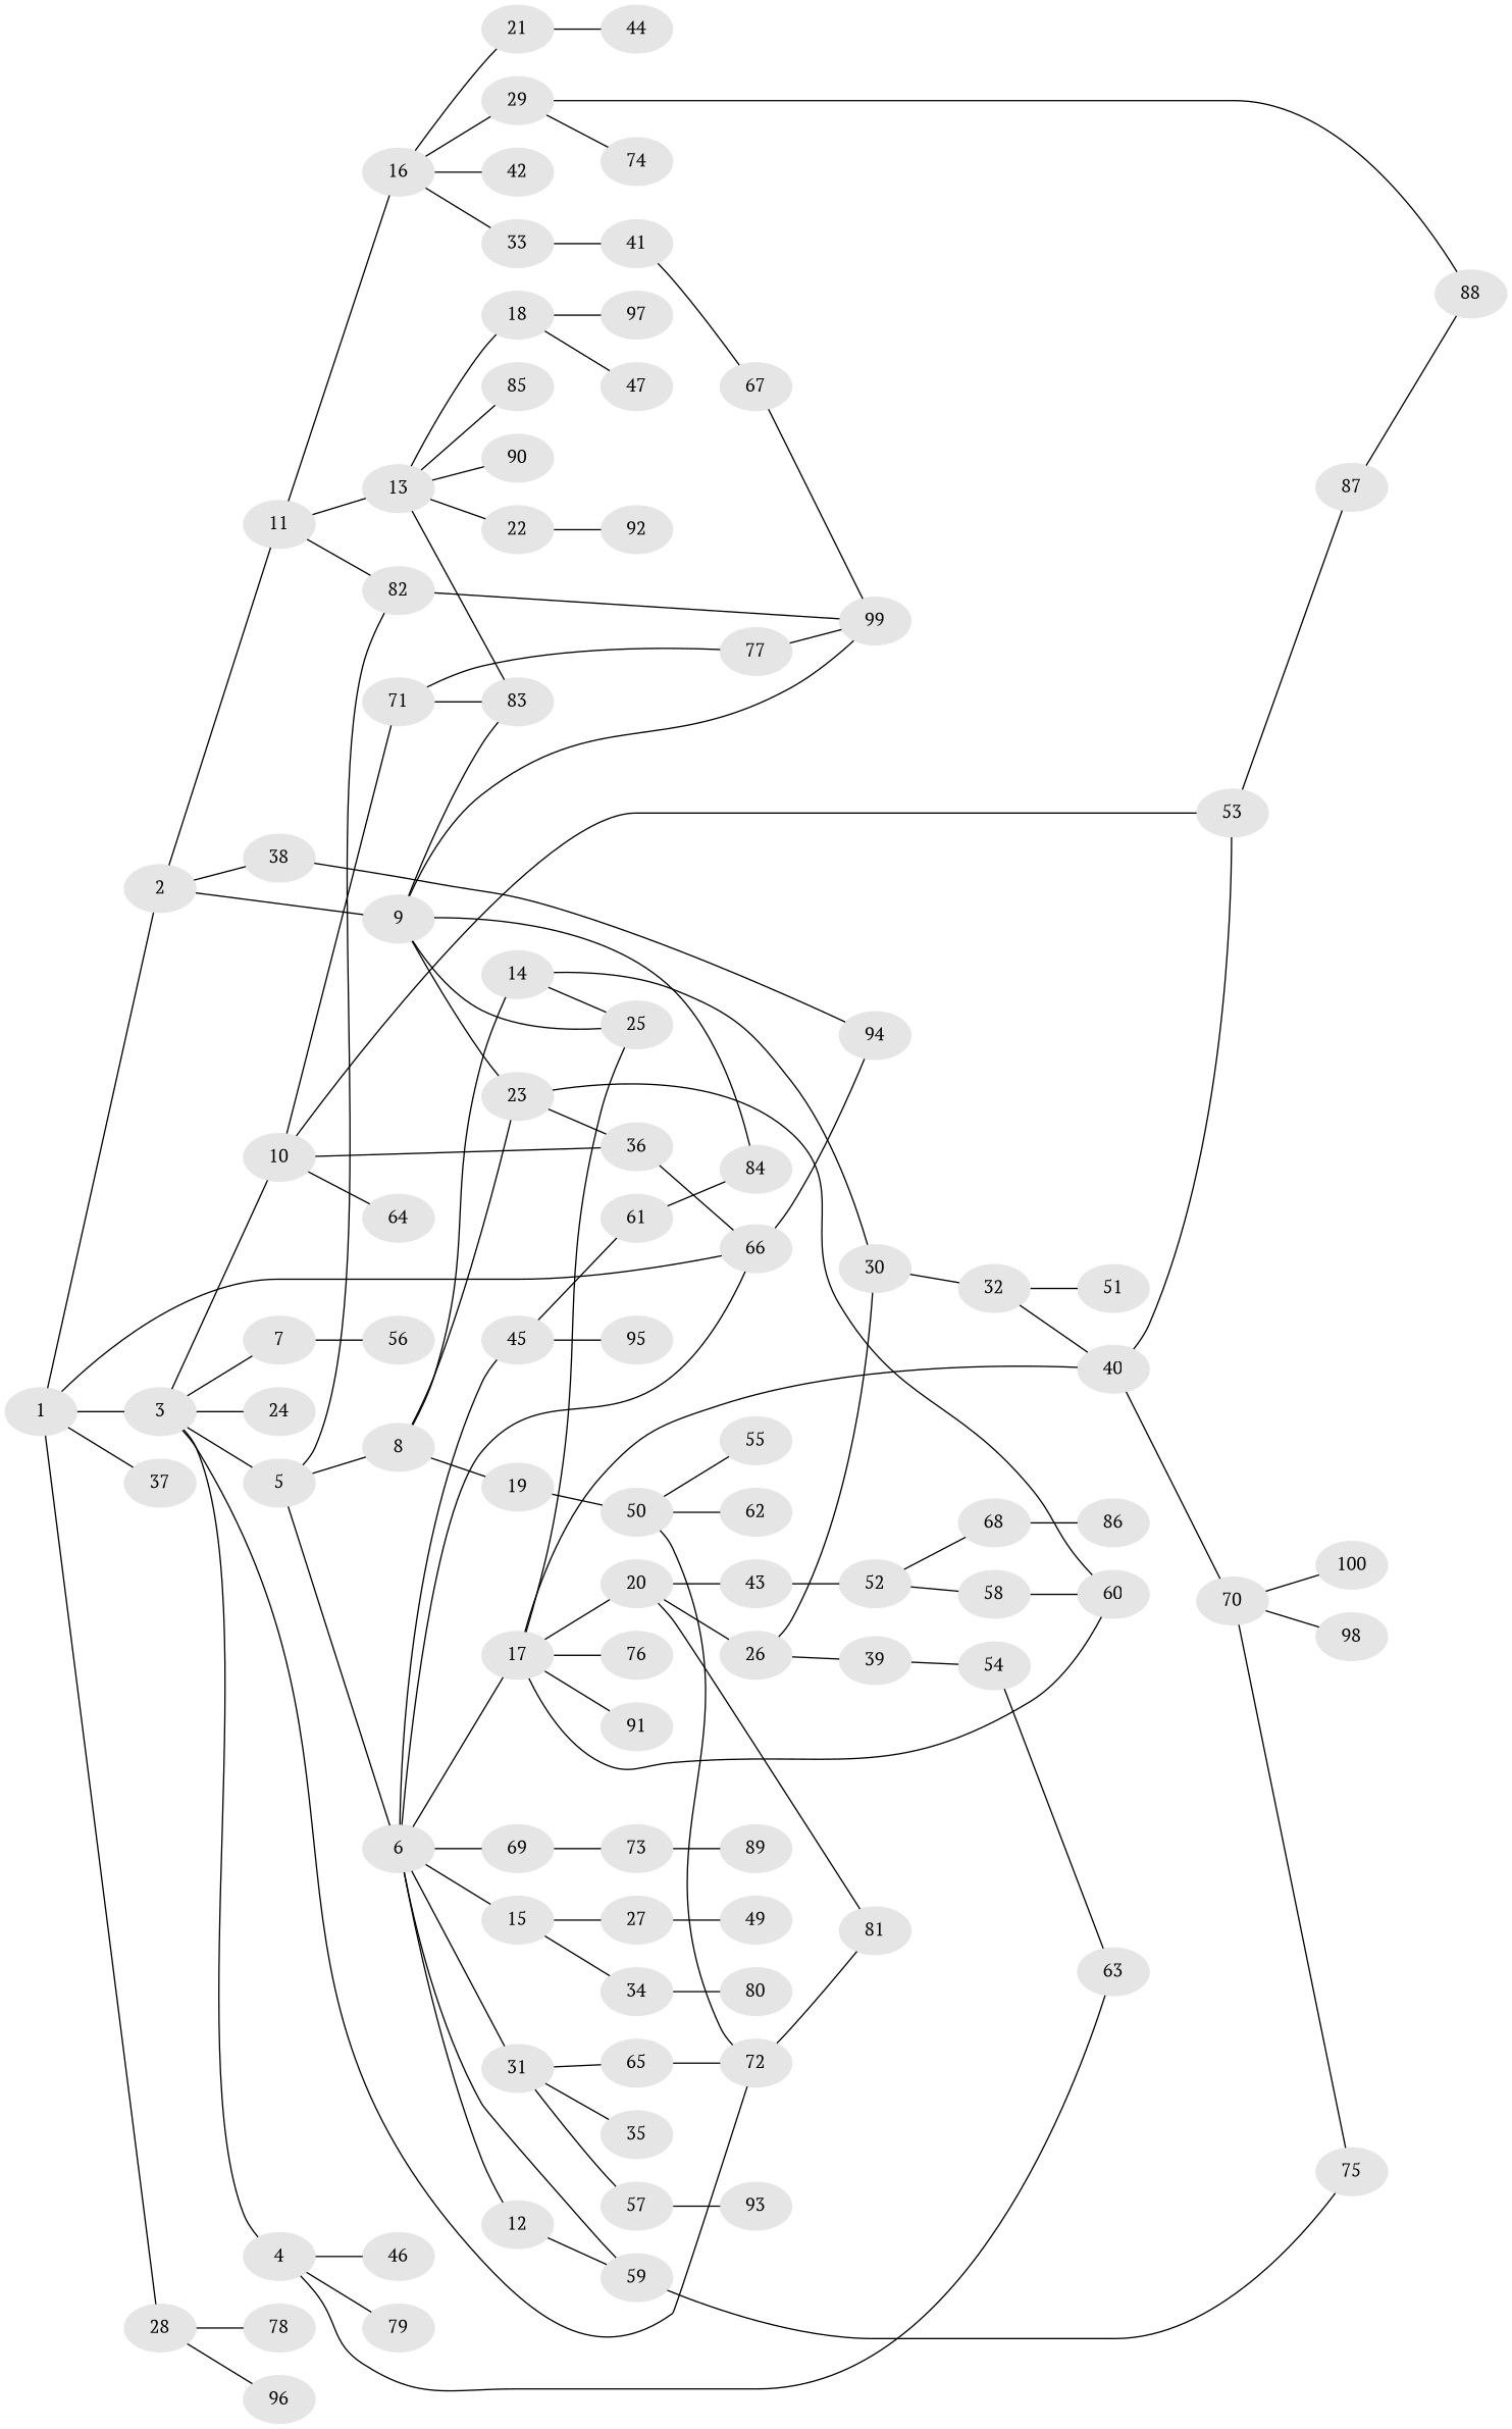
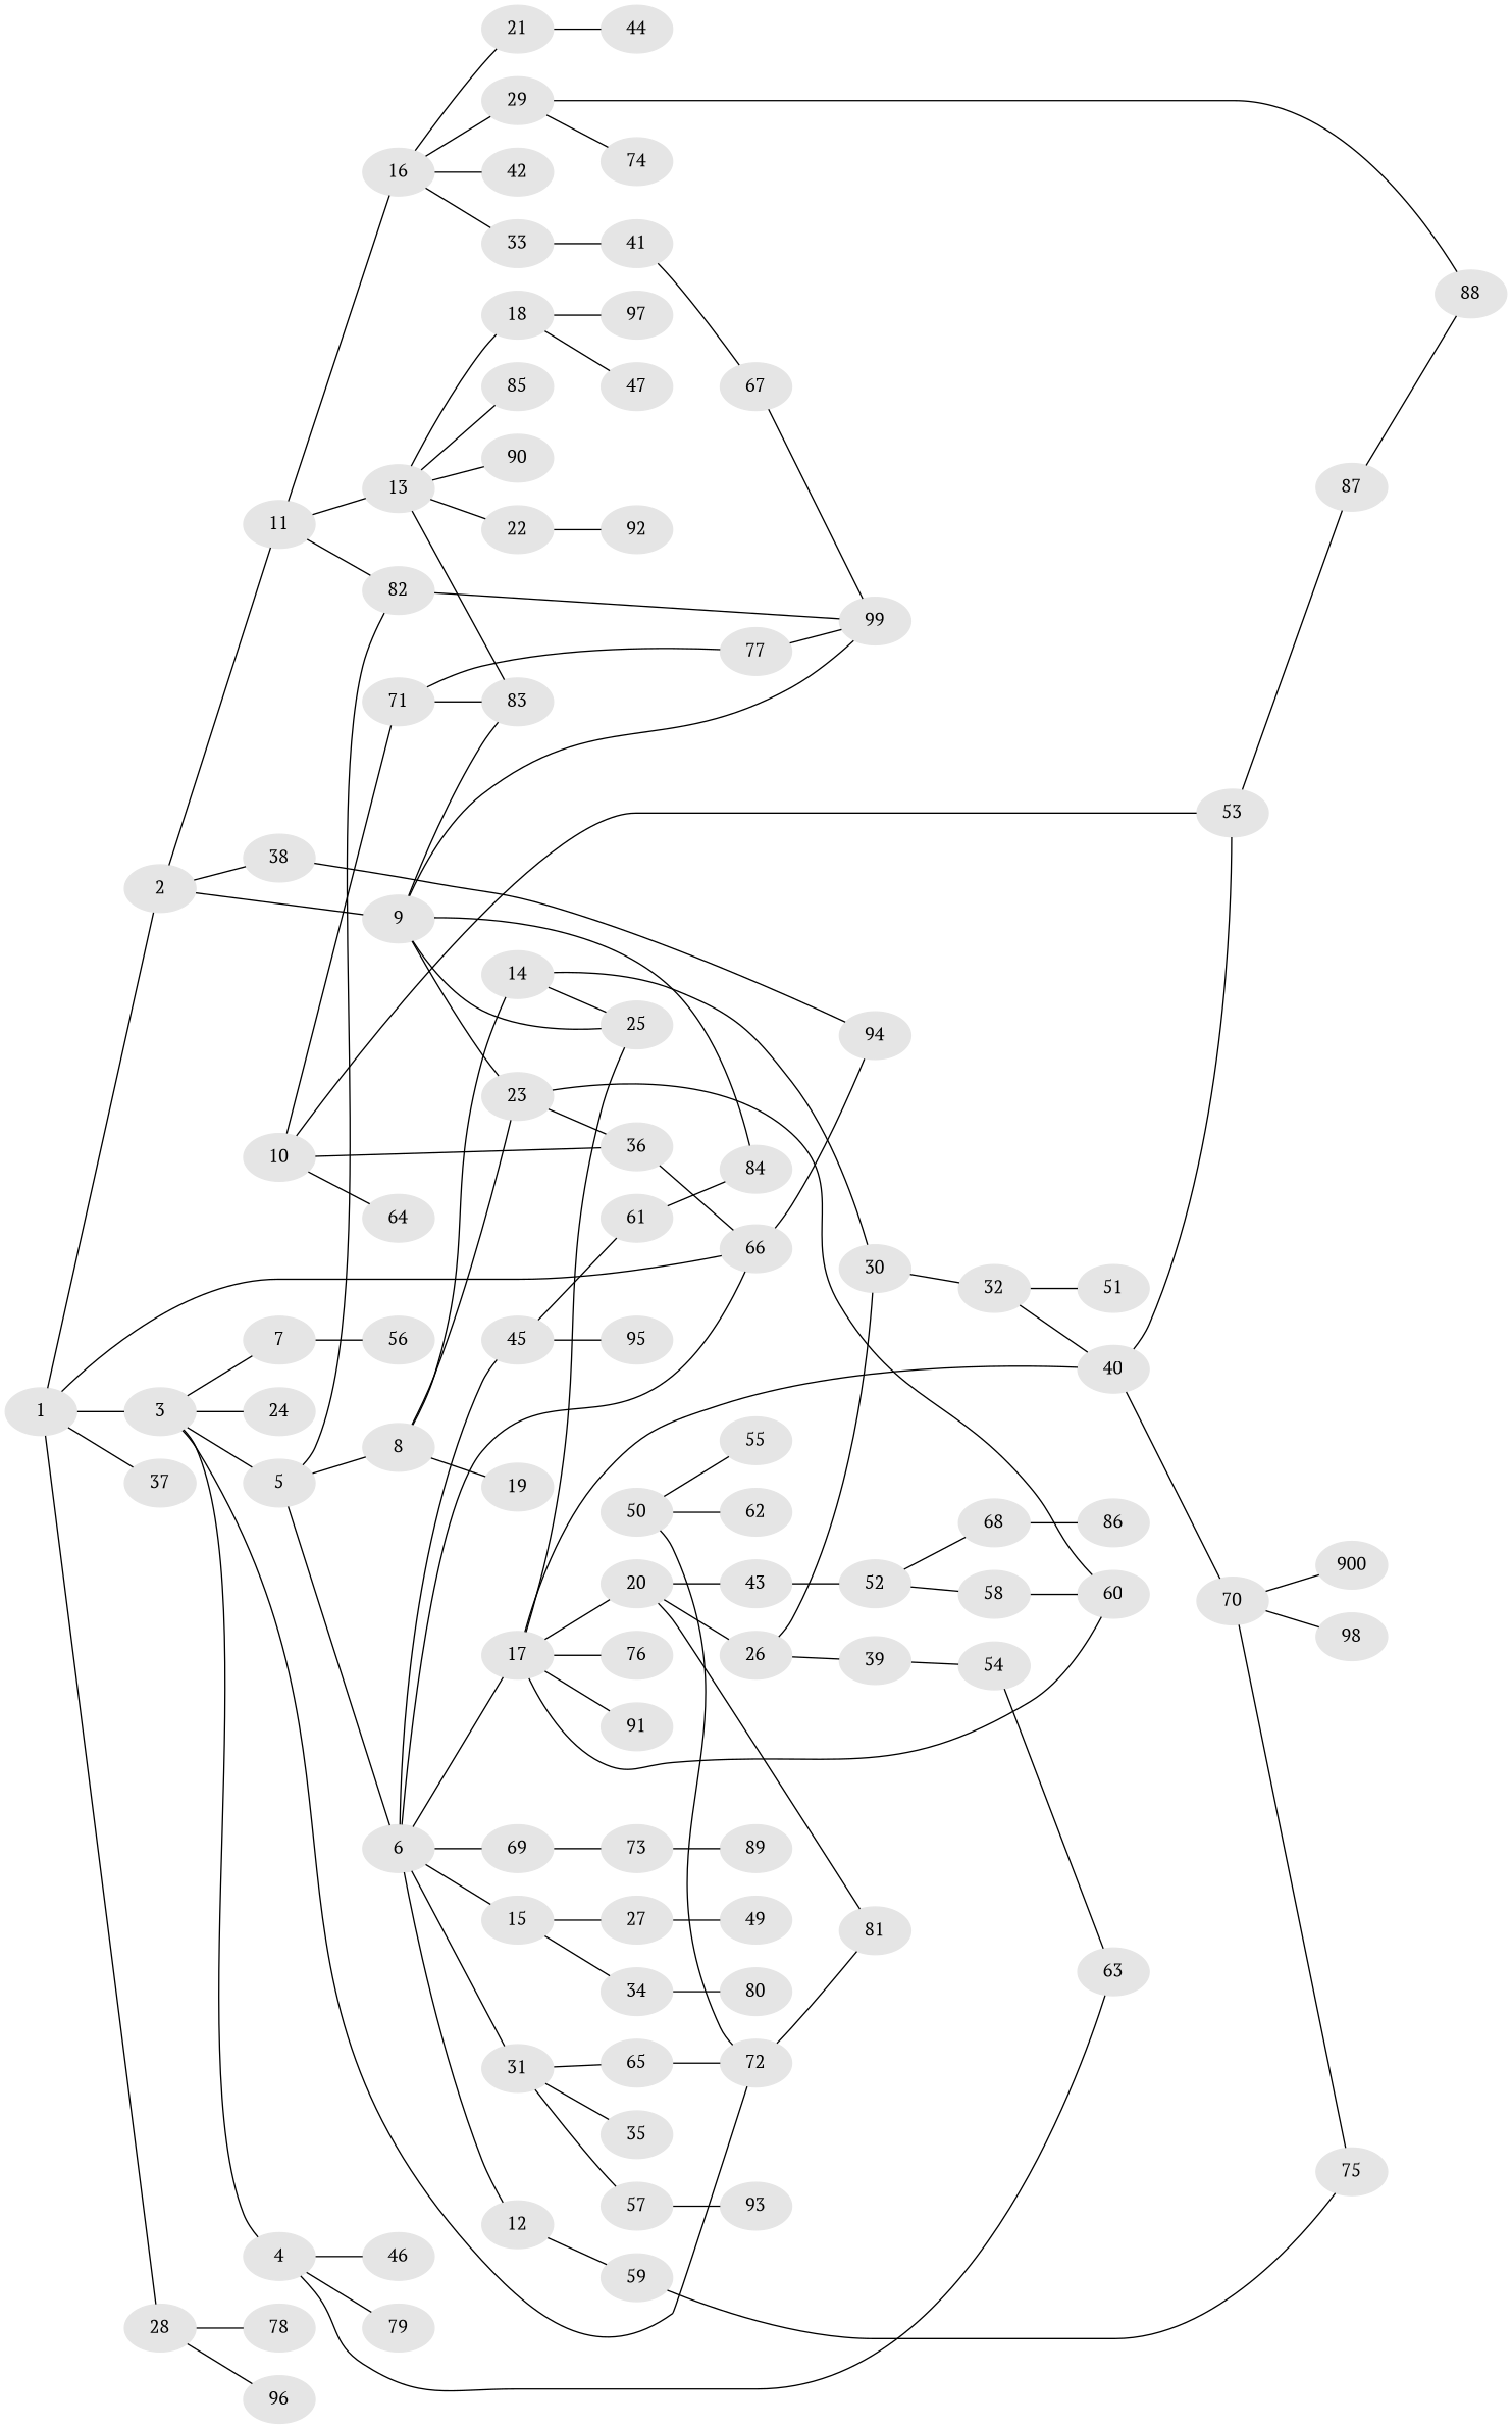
  graph {
    fontname="PT Serif"
    rankdir=LR
    node [color=gray90 fontname="PT Serif" style=filled]
    edge [fontname="PT Serif"]
    1
    2
    3
    28
    37
    66
    9
    11
    38
    4
    5
    7
    10
    24
    72
    78
    96
    94
    23
    25
    83
    84
    99
    82
    13
    16
    46
    63
    79
    6
    8
    56
    36
    53
    64
    71
    81
    12
    15
    17
    31
    45
    59
    69
    14
    19
    27
    34
    20
    40
    60
    76
    91
    35
    57
    65
    61
    95
    75
    73
    30
    50
    87
    18
    22
    85
    90
    21
    29
    33
    42
    47
    97
    92
    32
    49
    80
    44
    74
    88
    41
    26
    43
    70
    55
    62
    39
    52
    54
    51
    93
    67
    98
-   100
+   100 [label=900]
    58
    68
    77
    86
    89
    1 -- 2
    1 -- 3
    1 -- 28
    1 -- 37
    1 -- 66
    2 -- 9
    2 -- 11
    2 -- 38
    3 -- 4
    3 -- 5
    3 -- 7
-   3 -- 10
    3 -- 24
    3 -- 72
    28 -- 78
    28 -- 96
    66 -- 94
    9 -- 23
    9 -- 25
    9 -- 83
    9 -- 84
    9 -- 99
    11 -- 82
    11 -- 13
    11 -- 16
    38 -- 94
    4 -- 46
    4 -- 63
    4 -- 79
    5 -- 82
    5 -- 6
    5 -- 8
    7 -- 56
    10 -- 36
    10 -- 53
    10 -- 64
    10 -- 71
    72 -- 81
    23 -- 36
    23 -- 60
    82 -- 99
    13 -- 83
    13 -- 18
    13 -- 22
    13 -- 85
    13 -- 90
    16 -- 21
    16 -- 29
    16 -- 33
    16 -- 42
    6 -- 66
    6 -- 12
    6 -- 15
    6 -- 17
    6 -- 31
    6 -- 45
-   6 -- 59
    6 -- 69
    8 -- 23
    8 -- 14
    8 -- 19
    36 -- 66
    53 -- 87
    71 -- 83
    71 -- 77
    12 -- 59
    15 -- 27
    15 -- 34
    17 -- 25
    17 -- 20
    17 -- 40
    17 -- 60
    17 -- 76
    17 -- 91
    31 -- 35
    31 -- 57
    31 -- 65
    45 -- 61
    45 -- 95
    59 -- 75
    69 -- 73
    14 -- 25
    14 -- 30
-   19 -- 50
    27 -- 49
    34 -- 80
    20 -- 81
    20 -- 26
    20 -- 43
    40 -- 53
    40 -- 70
    57 -- 93
    65 -- 72
    61 -- 84
    73 -- 89
    30 -- 32
    50 -- 72
    50 -- 55
    50 -- 62
    87 -- 88
    18 -- 47
    18 -- 97
    22 -- 92
    21 -- 44
    29 -- 74
    29 -- 88
    33 -- 41
    32 -- 40
    32 -- 51
    41 -- 67
    26 -- 30
    26 -- 39
    43 -- 52
    70 -- 75
    70 -- 98
    70 -- 100
    39 -- 54
    52 -- 58
    52 -- 68
    54 -- 63
    67 -- 99
    58 -- 60
    68 -- 86
    77 -- 99
  }
